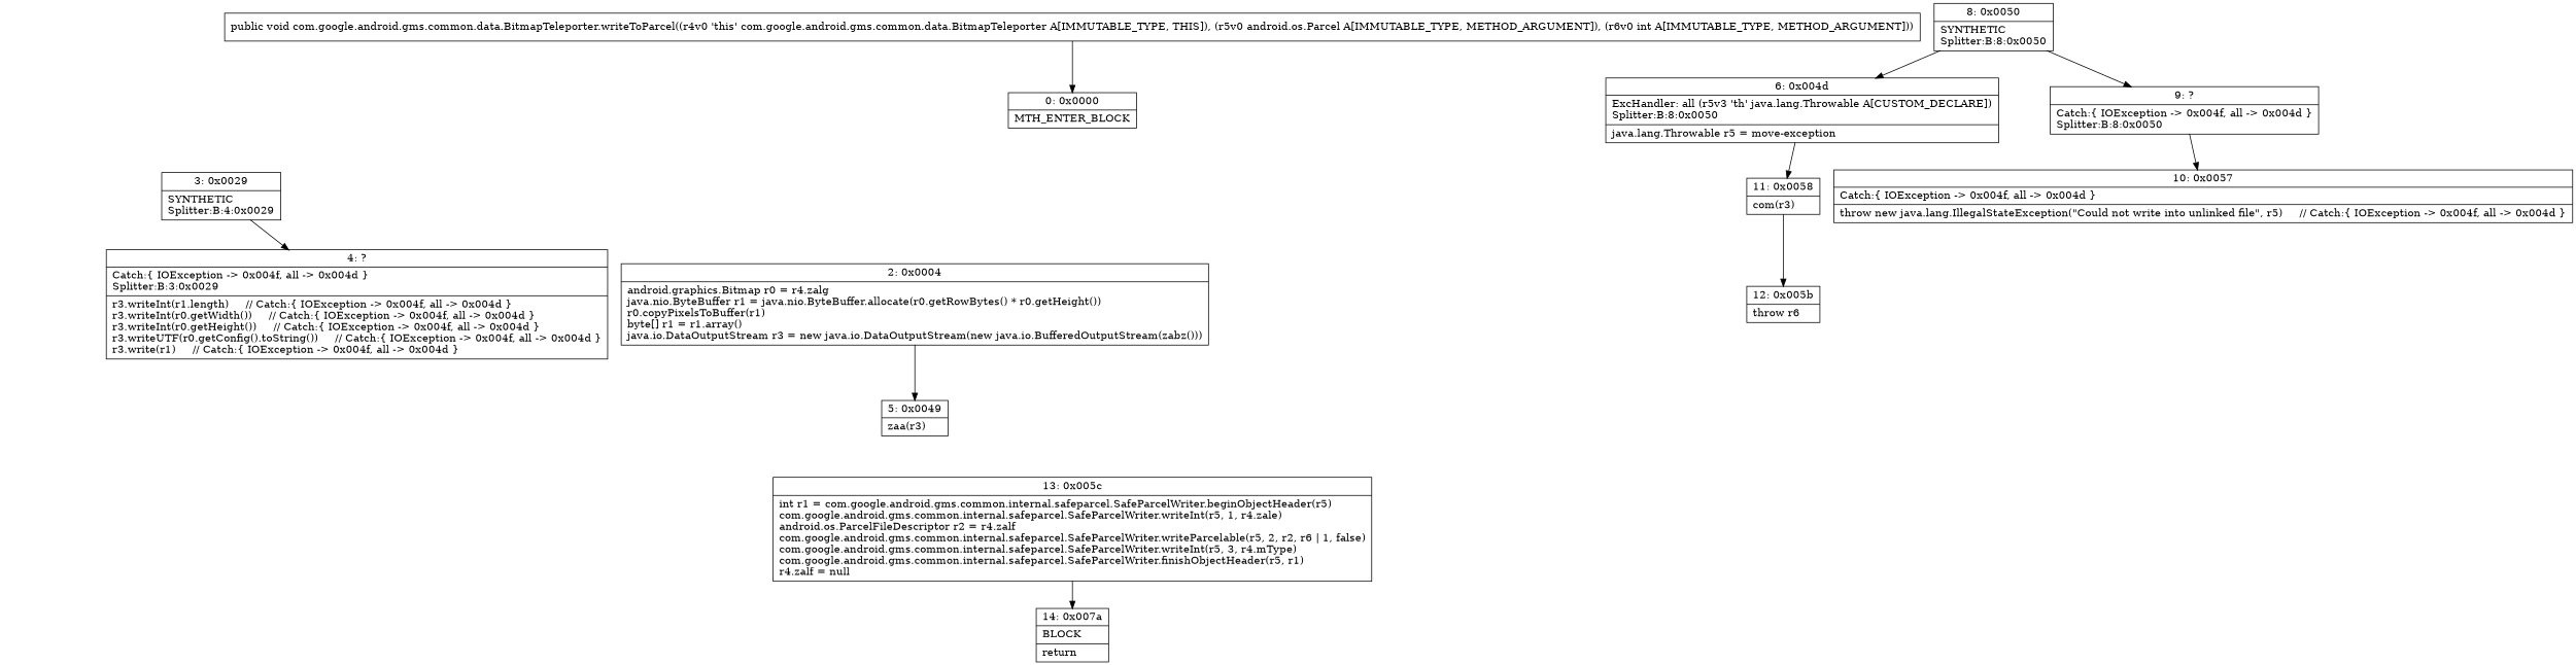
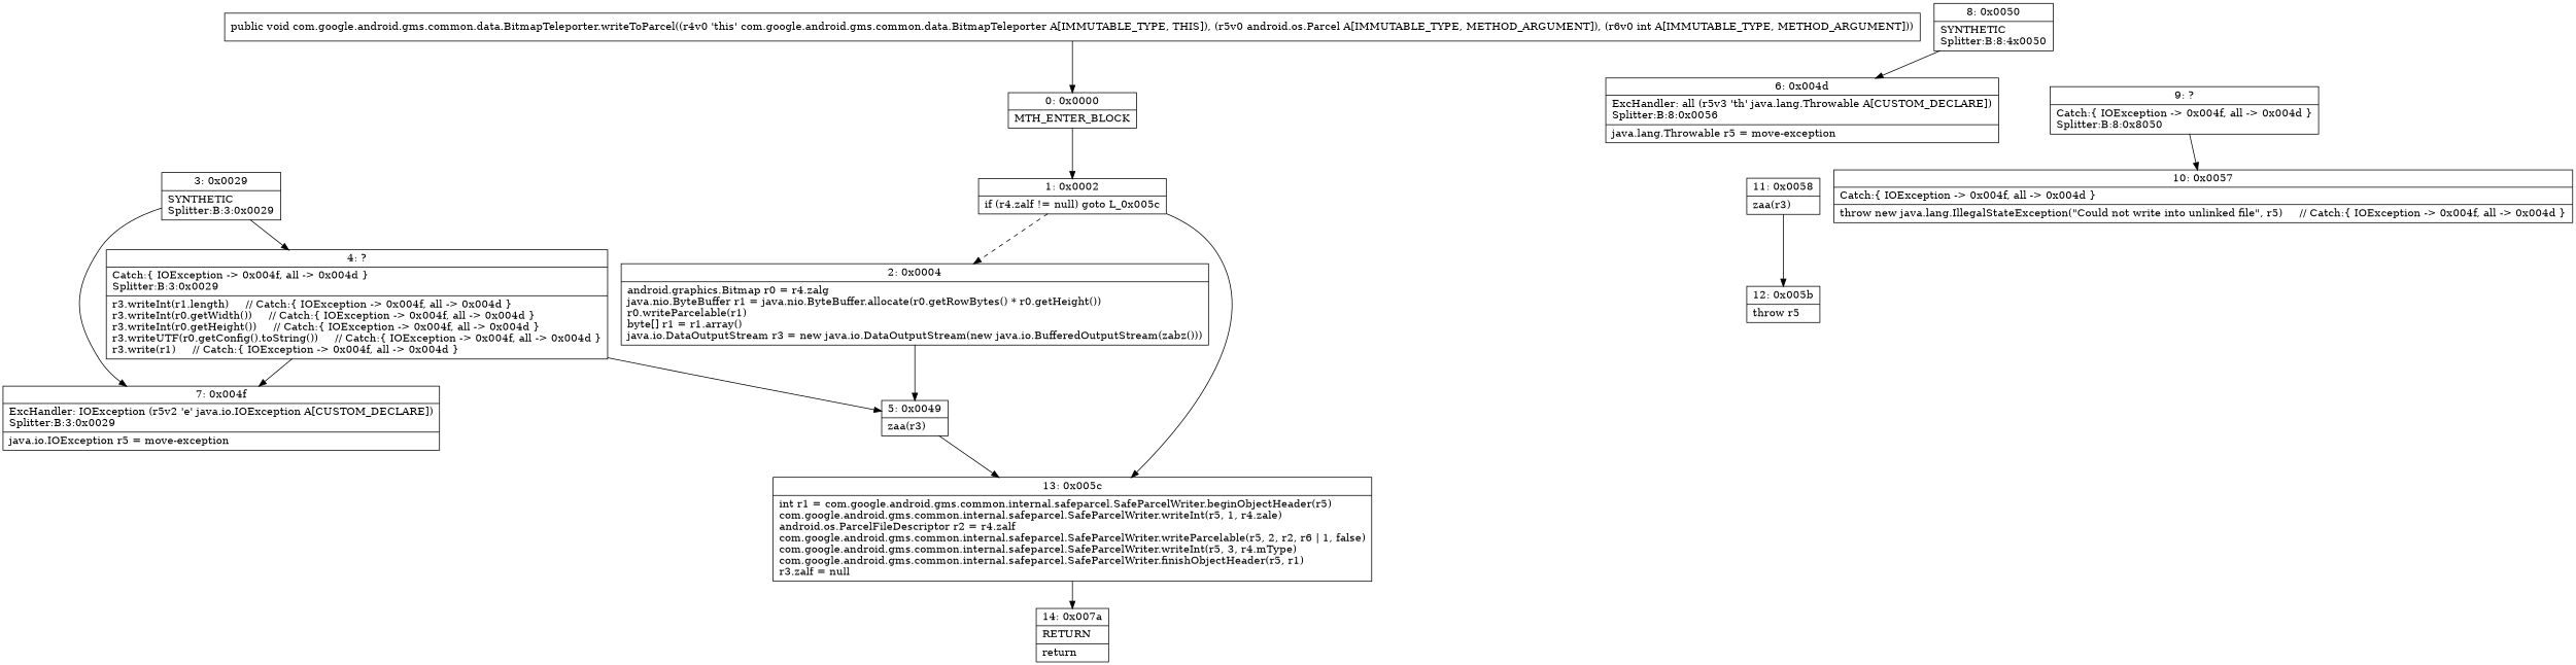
  digraph {
    node [shape=record]
    n1 [label="{0\:\ 0x0000|MTH_ENTER_BLOCK\l}"]
-   n3 [label="{2\:\ 0x0004|android.graphics.Bitmap r0 = r4.zalg\ljava.nio.ByteBuffer r1 = java.nio.ByteBuffer.allocate(r0.getRowBytes() * r0.getHeight())\lr0.copyPixelsToBuffer(r1)\lbyte[] r1 = r1.array()\ljava.io.DataOutputStream r3 = new java.io.DataOutputStream(new java.io.BufferedOutputStream(zabz()))\l}"]
-   n4 [label="{13\:\ 0x005c|int r1 = com.google.android.gms.common.internal.safeparcel.SafeParcelWriter.beginObjectHeader(r5)\lcom.google.android.gms.common.internal.safeparcel.SafeParcelWriter.writeInt(r5, 1, r4.zale)\landroid.os.ParcelFileDescriptor r2 = r4.zalf\lcom.google.android.gms.common.internal.safeparcel.SafeParcelWriter.writeParcelable(r5, 2, r2, r6 \| 1, false)\lcom.google.android.gms.common.internal.safeparcel.SafeParcelWriter.writeInt(r5, 3, r4.mType)\lcom.google.android.gms.common.internal.safeparcel.SafeParcelWriter.finishObjectHeader(r5, r1)\lr4.zalf = null\l}"]
+   n2 [label="{1\:\ 0x0002|if (r4.zalf != null) goto L_0x005c\l}"]
+   n3 [label="{2\:\ 0x0004|android.graphics.Bitmap r0 = r4.zalg\ljava.nio.ByteBuffer r1 = java.nio.ByteBuffer.allocate(r0.getRowBytes() * r0.getHeight())\lr0.writeParcelable(r1)\lbyte[] r1 = r1.array()\ljava.io.DataOutputStream r3 = new java.io.DataOutputStream(new java.io.BufferedOutputStream(zabz()))\l}"]
+   n4 [label="{13\:\ 0x005c|int r1 = com.google.android.gms.common.internal.safeparcel.SafeParcelWriter.beginObjectHeader(r5)\lcom.google.android.gms.common.internal.safeparcel.SafeParcelWriter.writeInt(r5, 1, r4.zale)\landroid.os.ParcelFileDescriptor r2 = r4.zalf\lcom.google.android.gms.common.internal.safeparcel.SafeParcelWriter.writeParcelable(r5, 2, r2, r6 \| 1, false)\lcom.google.android.gms.common.internal.safeparcel.SafeParcelWriter.writeInt(r5, 3, r4.mType)\lcom.google.android.gms.common.internal.safeparcel.SafeParcelWriter.finishObjectHeader(r5, r1)\lr3.zalf = null\l}"]
    n5 [label="{5\:\ 0x0049|zaa(r3)\l}"]
-   n6 [label="{14\:\ 0x007a|BLOCK\l|return\l}"]
-   n7 [label="{3\:\ 0x0029|SYNTHETIC\lSplitter:B:4:0x0029\l}"]
+   n6 [label="{14\:\ 0x007a|RETURN\l|return\l}"]
+   n7 [label="{3\:\ 0x0029|SYNTHETIC\lSplitter:B:3:0x0029\l}"]
    n8 [label="{4\:\ ?|Catch:\{ IOException \-\> 0x004f, all \-\> 0x004d \}\lSplitter:B:3:0x0029\l|r3.writeInt(r1.length)     \/\/ Catch:\{ IOException \-\> 0x004f, all \-\> 0x004d \}\lr3.writeInt(r0.getWidth())     \/\/ Catch:\{ IOException \-\> 0x004f, all \-\> 0x004d \}\lr3.writeInt(r0.getHeight())     \/\/ Catch:\{ IOException \-\> 0x004f, all \-\> 0x004d \}\lr3.writeUTF(r0.getConfig().toString())     \/\/ Catch:\{ IOException \-\> 0x004f, all \-\> 0x004d \}\lr3.write(r1)     \/\/ Catch:\{ IOException \-\> 0x004f, all \-\> 0x004d \}\l}"]
-   n10 [label="{6\:\ 0x004d|ExcHandler: all (r5v3 'th' java.lang.Throwable A[CUSTOM_DECLARE])\lSplitter:B:8:0x0050\l|java.lang.Throwable r5 = move\-exception\l}"]
-   n11 [label="{11\:\ 0x0058|com(r3)\l}"]
-   n12 [label="{12\:\ 0x005b|throw r6\l}"]
-   n13 [label="{8\:\ 0x0050|SYNTHETIC\lSplitter:B:8:0x0050\l}"]
-   n14 [label="{9\:\ ?|Catch:\{ IOException \-\> 0x004f, all \-\> 0x004d \}\lSplitter:B:8:0x0050\l}"]
+   n9 [label="{7\:\ 0x004f|ExcHandler: IOException (r5v2 'e' java.io.IOException A[CUSTOM_DECLARE])\lSplitter:B:3:0x0029\l|java.io.IOException r5 = move\-exception\l}"]
+   n10 [label="{6\:\ 0x004d|ExcHandler: all (r5v3 'th' java.lang.Throwable A[CUSTOM_DECLARE])\lSplitter:B:8:0x0056\l|java.lang.Throwable r5 = move\-exception\l}"]
+   n11 [label="{11\:\ 0x0058|zaa(r3)\l}"]
+   n12 [label="{12\:\ 0x005b|throw r5\l}"]
+   n13 [label="{8\:\ 0x0050|SYNTHETIC\lSplitter:B:8:4x0050\l}"]
+   n14 [label="{9\:\ ?|Catch:\{ IOException \-\> 0x004f, all \-\> 0x004d \}\lSplitter:B:8:0x8050\l}"]
    n15 [label="{10\:\ 0x0057|Catch:\{ IOException \-\> 0x004f, all \-\> 0x004d \}\l|throw new java.lang.IllegalStateException(\"Could not write into unlinked file\", r5)     \/\/ Catch:\{ IOException \-\> 0x004f, all \-\> 0x004d \}\l}"]
    n16 [label="{public void com.google.android.gms.common.data.BitmapTeleporter.writeToParcel((r4v0 'this' com.google.android.gms.common.data.BitmapTeleporter A[IMMUTABLE_TYPE, THIS]), (r5v0 android.os.Parcel A[IMMUTABLE_TYPE, METHOD_ARGUMENT]), (r6v0 int A[IMMUTABLE_TYPE, METHOD_ARGUMENT])) }"]
+   n1 -> n2
+   n2 -> n3 [style=dashed]
+   n2 -> n4
    n3 -> n5
    n4 -> n6
+   n5 -> n4
    n7 -> n8
-   n10 -> n11
+   n7 -> n9
+   n8 -> n5
+   n8 -> n9
    n11 -> n12
    n13 -> n10
-   n13 -> n14
    n14 -> n15
    n16 -> n1
  }
